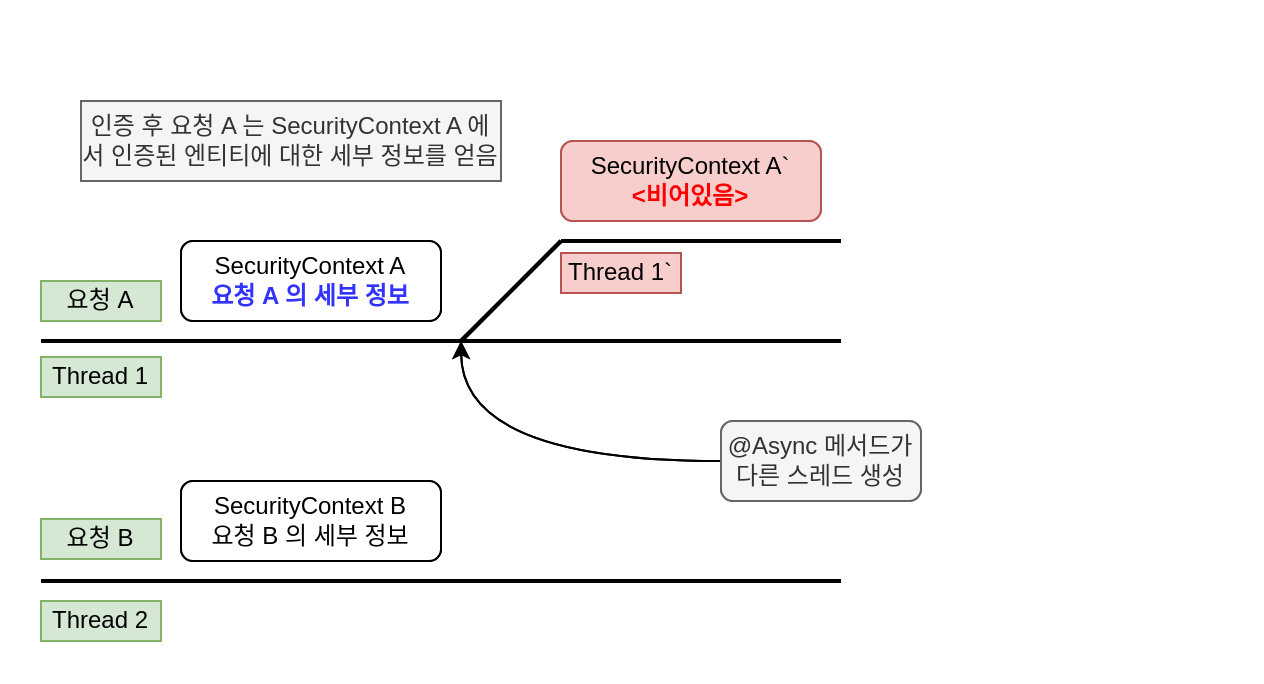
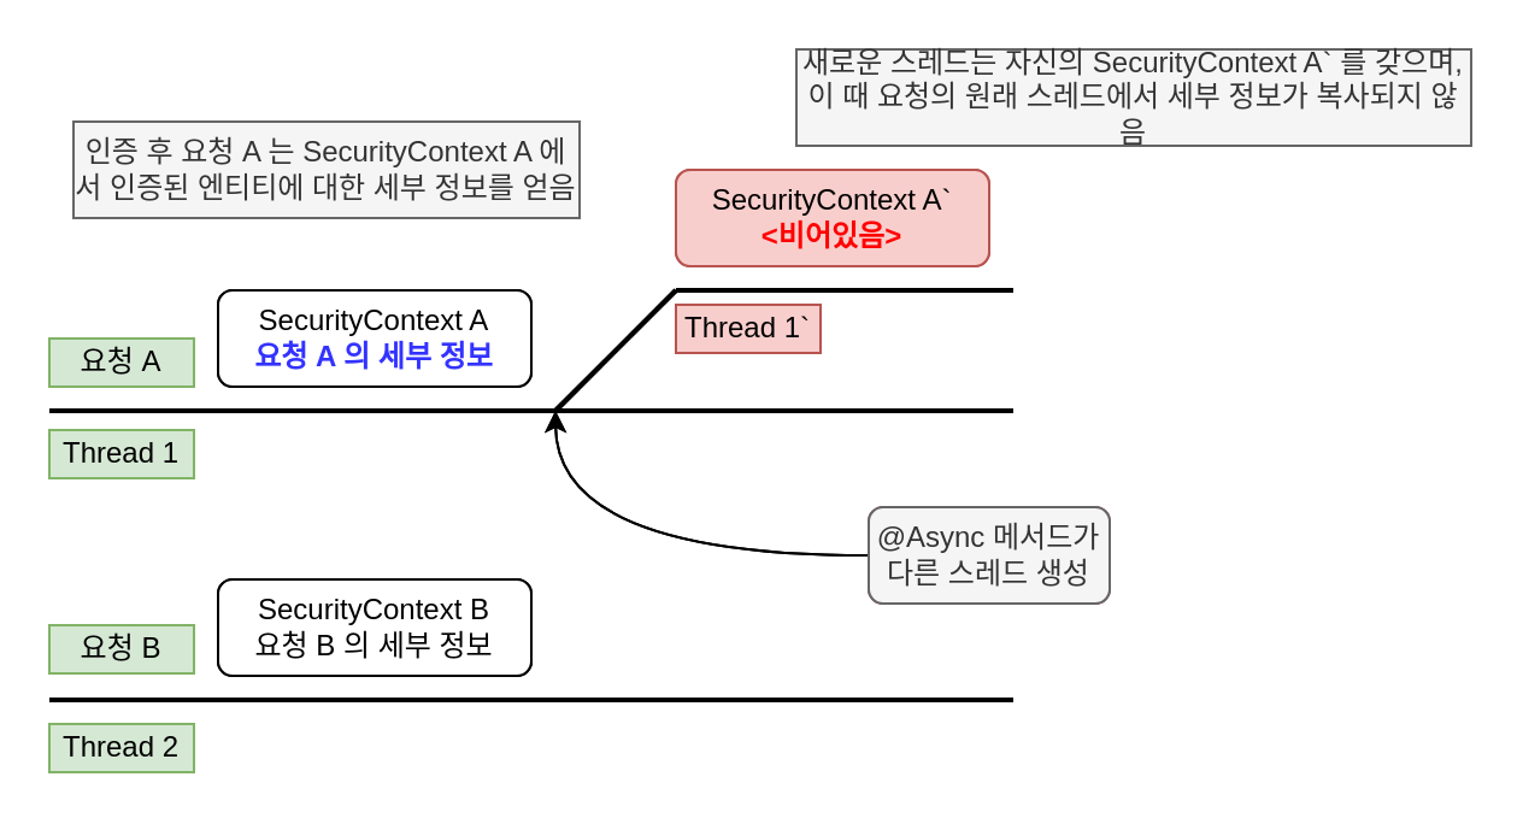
  <mxCell id="0" />
  <mxCell id="1" parent="0" />
  <mxCell id="2" value="" style="endArrow=none;html=1;rounded=0;strokeWidth=2;" parent="1" edge="1"><mxGeometry width="50" height="50" relative="1" as="geometry"><mxPoint x="20" y="170" as="sourcePoint" /><mxPoint x="420" y="170" as="targetPoint" /></mxGeometry></mxCell>
  <mxCell id="3" value="" style="endArrow=none;html=1;rounded=0;strokeWidth=2;" parent="1" edge="1"><mxGeometry width="50" height="50" relative="1" as="geometry"><mxPoint x="20" y="290" as="sourcePoint" /><mxPoint x="420" y="290" as="targetPoint" /></mxGeometry></mxCell>
  <mxCell id="4" value="요청 A" style="text;html=1;strokeColor=#82b366;fillColor=#d5e8d4;align=center;verticalAlign=middle;whiteSpace=wrap;rounded=0;" parent="1" vertex="1"><mxGeometry x="20" y="140" width="60" height="20" as="geometry" /></mxCell>
  <mxCell id="5" value="요청 B" style="text;html=1;strokeColor=#82b366;fillColor=#d5e8d4;align=center;verticalAlign=middle;whiteSpace=wrap;rounded=0;" parent="1" vertex="1"><mxGeometry x="20" y="259" width="60" height="20" as="geometry" /></mxCell>
  <mxCell id="6" value="Thread 1" style="text;html=1;strokeColor=#82b366;fillColor=#d5e8d4;align=center;verticalAlign=middle;whiteSpace=wrap;rounded=0;" parent="1" vertex="1"><mxGeometry x="20" y="178" width="60" height="20" as="geometry" /></mxCell>
  <mxCell id="7" value="Thread 2" style="text;html=1;strokeColor=#82b366;fillColor=#d5e8d4;align=center;verticalAlign=middle;whiteSpace=wrap;rounded=0;" parent="1" vertex="1"><mxGeometry x="20" y="300" width="60" height="20" as="geometry" /></mxCell>
  <mxCell id="8" value="SecurityContext A&lt;br&gt;&lt;b&gt;&lt;font color=&quot;#3333ff&quot;&gt;요청 A 의 세부 정보&lt;/font&gt;&lt;/b&gt;" style="rounded=1;whiteSpace=wrap;html=1;" parent="1" vertex="1"><mxGeometry x="90" y="120" width="130" height="40" as="geometry" /></mxCell>
  <mxCell id="9" value="" style="endArrow=none;html=1;rounded=0;strokeWidth=2;" parent="1" edge="1"><mxGeometry width="50" height="50" relative="1" as="geometry"><mxPoint x="230" y="170" as="sourcePoint" /><mxPoint x="280" y="120" as="targetPoint" /></mxGeometry></mxCell>
  <mxCell id="10" value="" style="endArrow=none;html=1;rounded=0;strokeWidth=2;" parent="1" edge="1"><mxGeometry width="50" height="50" relative="1" as="geometry"><mxPoint x="280" y="120" as="sourcePoint" /><mxPoint x="420" y="120" as="targetPoint" /></mxGeometry></mxCell>
  <mxCell id="11" value="SecurityContext A`&lt;br&gt;&lt;b&gt;&lt;font color=&quot;#ff0000&quot;&gt;&amp;lt;비어있음&amp;gt;&lt;/font&gt;&lt;/b&gt;" style="rounded=1;whiteSpace=wrap;html=1;fillColor=#f8cecc;strokeColor=#b85450;" parent="1" vertex="1"><mxGeometry x="280" y="70" width="130" height="40" as="geometry" /></mxCell>
  <mxCell id="12" style="edgeStyle=orthogonalEdgeStyle;rounded=0;orthogonalLoop=1;jettySize=auto;html=1;curved=1;" parent="1" source="13" edge="1"><mxGeometry relative="1" as="geometry"><mxPoint x="230" y="170" as="targetPoint" /></mxGeometry></mxCell>
  <mxCell id="13" value="@Async 메서드가 다른 스레드 생성" style="rounded=1;whiteSpace=wrap;html=1;fillColor=#f8cecc;strokeColor=#b85450;" parent="1" vertex="1"><mxGeometry x="360" y="210" width="100" height="40" as="geometry" /></mxCell>
  <mxCell id="14" value="SecurityContext B&lt;br&gt;요청 B 의 세부 정보" style="rounded=1;whiteSpace=wrap;html=1;" parent="1" vertex="1"><mxGeometry x="90" y="240" width="130" height="40" as="geometry" /></mxCell>
  <mxCell id="15" value="Thread 1`" style="text;html=1;strokeColor=#b85450;fillColor=#f8cecc;align=center;verticalAlign=middle;whiteSpace=wrap;rounded=0;" parent="1" vertex="1"><mxGeometry x="280" y="126" width="60" height="20" as="geometry" /></mxCell>
- <mxCell id="16" value="인증 후 요청 A 는 SecurityContext A 에서 인증된 엔티티에 대한 세부 정보를 얻음" style="text;html=1;strokeColor=#666666;fillColor=#f5f5f5;align=center;verticalAlign=middle;whiteSpace=wrap;rounded=0;fontColor=#333333;" parent="1" vertex="1"><mxGeometry x="40" y="50" width="210" height="40" as="geometry" /></mxCell>
+ <mxCell id="16" value="인증 후 요청 A 는 SecurityContext A 에서 인증된 엔티티에 대한 세부 정보를 얻음" style="text;html=1;strokeColor=#666666;fillColor=#f5f5f5;align=center;verticalAlign=middle;whiteSpace=wrap;rounded=0;fontColor=#333333;" parent="1" vertex="1"><mxGeometry x="30" y="50" width="210" height="40" as="geometry" /></mxCell>
  <mxCell id="17" value="" style="endArrow=none;html=1;rounded=0;strokeWidth=2;" parent="1" edge="1"><mxGeometry width="50" height="50" relative="1" as="geometry"><mxPoint x="20" y="170" as="sourcePoint" /><mxPoint x="420" y="170" as="targetPoint" /></mxGeometry></mxCell>
  <mxCell id="18" value="" style="endArrow=none;html=1;rounded=0;strokeWidth=2;" parent="1" edge="1"><mxGeometry width="50" height="50" relative="1" as="geometry"><mxPoint x="20" y="290" as="sourcePoint" /><mxPoint x="420" y="290" as="targetPoint" /></mxGeometry></mxCell>
  <mxCell id="19" value="요청 A" style="text;html=1;strokeColor=#82b366;fillColor=#d5e8d4;align=center;verticalAlign=middle;whiteSpace=wrap;rounded=0;" parent="1" vertex="1"><mxGeometry x="20" y="140" width="60" height="20" as="geometry" /></mxCell>
  <mxCell id="20" value="요청 B" style="text;html=1;strokeColor=#82b366;fillColor=#d5e8d4;align=center;verticalAlign=middle;whiteSpace=wrap;rounded=0;" parent="1" vertex="1"><mxGeometry x="20" y="259" width="60" height="20" as="geometry" /></mxCell>
  <mxCell id="21" value="Thread 1" style="text;html=1;strokeColor=#82b366;fillColor=#d5e8d4;align=center;verticalAlign=middle;whiteSpace=wrap;rounded=0;" parent="1" vertex="1"><mxGeometry x="20" y="178" width="60" height="20" as="geometry" /></mxCell>
  <mxCell id="22" value="Thread 2" style="text;html=1;strokeColor=#82b366;fillColor=#d5e8d4;align=center;verticalAlign=middle;whiteSpace=wrap;rounded=0;" parent="1" vertex="1"><mxGeometry x="20" y="300" width="60" height="20" as="geometry" /></mxCell>
  <mxCell id="23" value="SecurityContext A&lt;br&gt;&lt;b&gt;&lt;font color=&quot;#3333ff&quot;&gt;요청 A 의 세부 정보&lt;/font&gt;&lt;/b&gt;" style="rounded=1;whiteSpace=wrap;html=1;" parent="1" vertex="1"><mxGeometry x="90" y="120" width="130" height="40" as="geometry" /></mxCell>
  <mxCell id="24" value="" style="endArrow=none;html=1;rounded=0;strokeWidth=2;" parent="1" edge="1"><mxGeometry width="50" height="50" relative="1" as="geometry"><mxPoint x="230" y="170" as="sourcePoint" /><mxPoint x="280" y="120" as="targetPoint" /></mxGeometry></mxCell>
  <mxCell id="25" value="" style="endArrow=none;html=1;rounded=0;strokeWidth=2;" parent="1" edge="1"><mxGeometry width="50" height="50" relative="1" as="geometry"><mxPoint x="280" y="120" as="sourcePoint" /><mxPoint x="420" y="120" as="targetPoint" /></mxGeometry></mxCell>
  <mxCell id="26" value="SecurityContext A`&lt;br&gt;&lt;b&gt;&lt;font color=&quot;#ff0000&quot;&gt;&amp;lt;비어있음&amp;gt;&lt;/font&gt;&lt;/b&gt;" style="rounded=1;whiteSpace=wrap;html=1;fillColor=#f8cecc;strokeColor=#b85450;" parent="1" vertex="1"><mxGeometry x="280" y="70" width="130" height="40" as="geometry" /></mxCell>
  <mxCell id="27" style="edgeStyle=orthogonalEdgeStyle;rounded=0;orthogonalLoop=1;jettySize=auto;html=1;curved=1;" parent="1" source="28" edge="1"><mxGeometry relative="1" as="geometry"><mxPoint x="230" y="170" as="targetPoint" /></mxGeometry></mxCell>
  <mxCell id="28" value="@Async 메서드가 다른 스레드 생성" style="rounded=1;whiteSpace=wrap;html=1;fillColor=#f5f5f5;strokeColor=#666666;fontColor=#333333;" parent="1" vertex="1"><mxGeometry x="360" y="210" width="100" height="40" as="geometry" /></mxCell>
  <mxCell id="29" value="SecurityContext B&lt;br&gt;요청 B 의 세부 정보" style="rounded=1;whiteSpace=wrap;html=1;" parent="1" vertex="1"><mxGeometry x="90" y="240" width="130" height="40" as="geometry" /></mxCell>
  <mxCell id="30" value="Thread 1`" style="text;html=1;strokeColor=#b85450;fillColor=#f8cecc;align=center;verticalAlign=middle;whiteSpace=wrap;rounded=0;" parent="1" vertex="1"><mxGeometry x="280" y="126" width="60" height="20" as="geometry" /></mxCell>
+ <mxCell id="31" value="새로운 스레드는 자신의 SecurityContext A` 를 갖으며, 이 때 요청의 원래 스레드에서 세부 정보가 복사되지 않음" style="text;html=1;strokeColor=#666666;fillColor=#f5f5f5;align=center;verticalAlign=middle;whiteSpace=wrap;rounded=0;fontColor=#333333;" parent="1" vertex="1"><mxGeometry x="330" y="20" width="280" height="40" as="geometry" /></mxCell>
